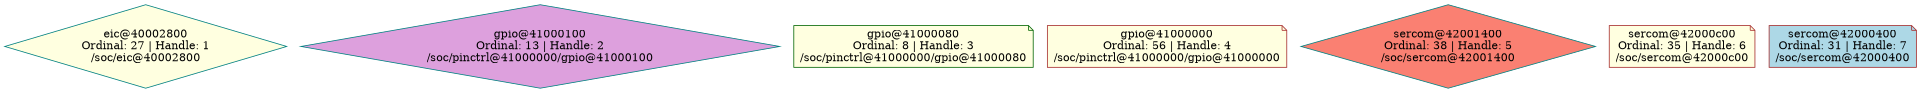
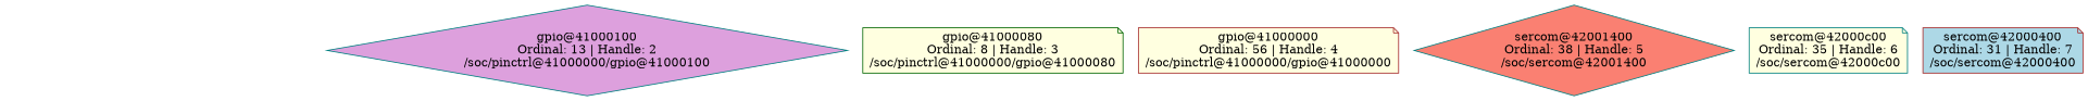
  digraph {
    node [style=filled fillcolor=lightyellow color=teal shape=note]
-   n1 [label="eic@40002800\nOrdinal: 27 | Handle: 1\n/soc/eic@40002800" shape=diamond]
    n2 [label="gpio@41000100\nOrdinal: 13 | Handle: 2\n/soc/pinctrl@41000000/gpio@41000100" fillcolor=plum shape=diamond]
    n3 [label="gpio@41000080\nOrdinal: 8 | Handle: 3\n/soc/pinctrl@41000000/gpio@41000080" color=darkgreen]
    n4 [label="gpio@41000000\nOrdinal: 56 | Handle: 4\n/soc/pinctrl@41000000/gpio@41000000" color=brown]
    n5 [label="sercom@42001400\nOrdinal: 38 | Handle: 5\n/soc/sercom@42001400" fillcolor=salmon shape=diamond]
-   n6 [label="sercom@42000c00\nOrdinal: 35 | Handle: 6\n/soc/sercom@42000c00" color=brown]
+   n6 [label="sercom@42000c00\nOrdinal: 35 | Handle: 6\n/soc/sercom@42000c00"]
    n7 [label="sercom@42000400\nOrdinal: 31 | Handle: 7\n/soc/sercom@42000400" fillcolor=lightblue color=brown]
  }
